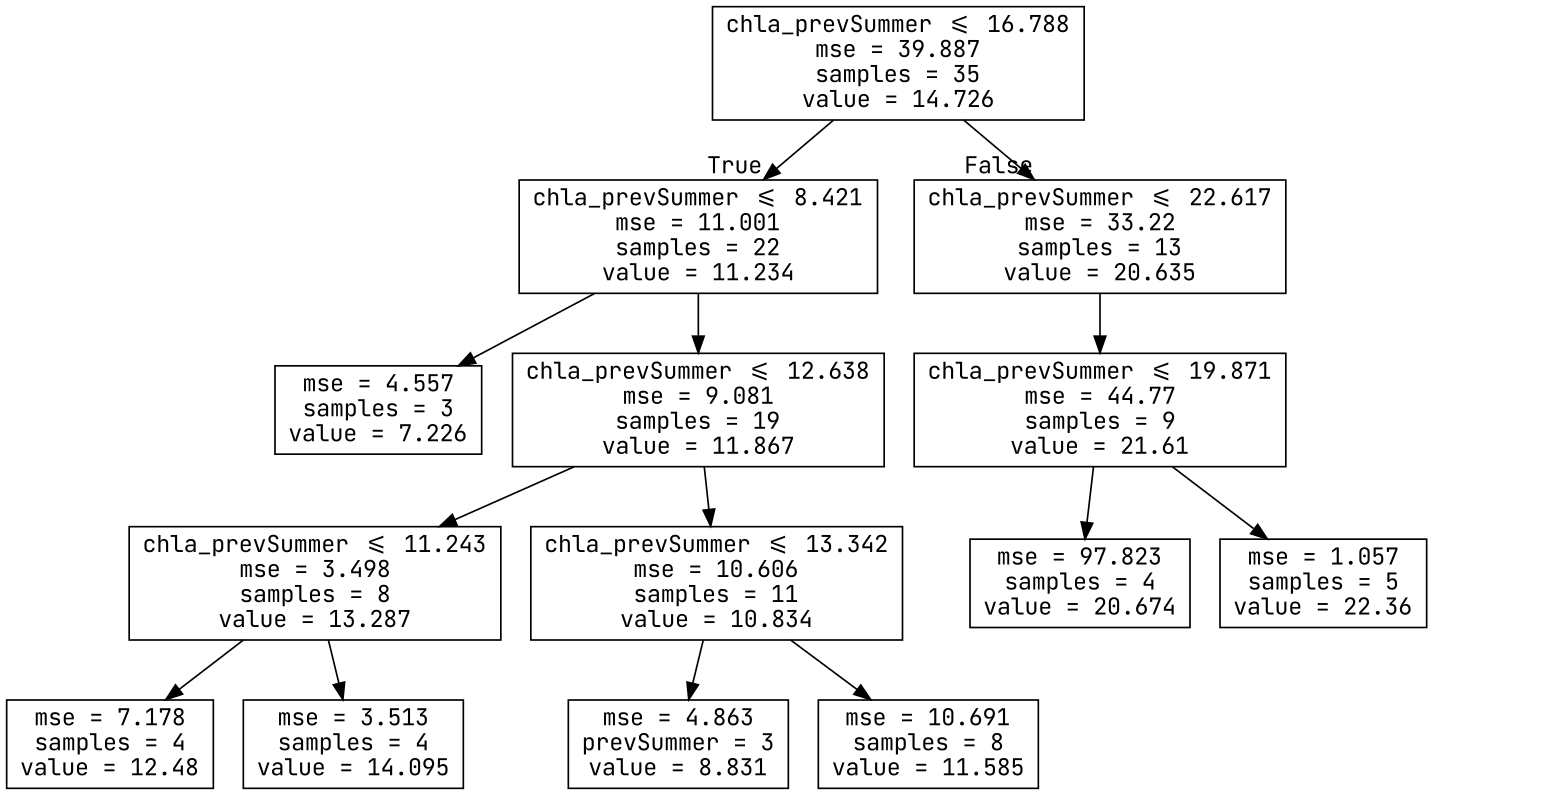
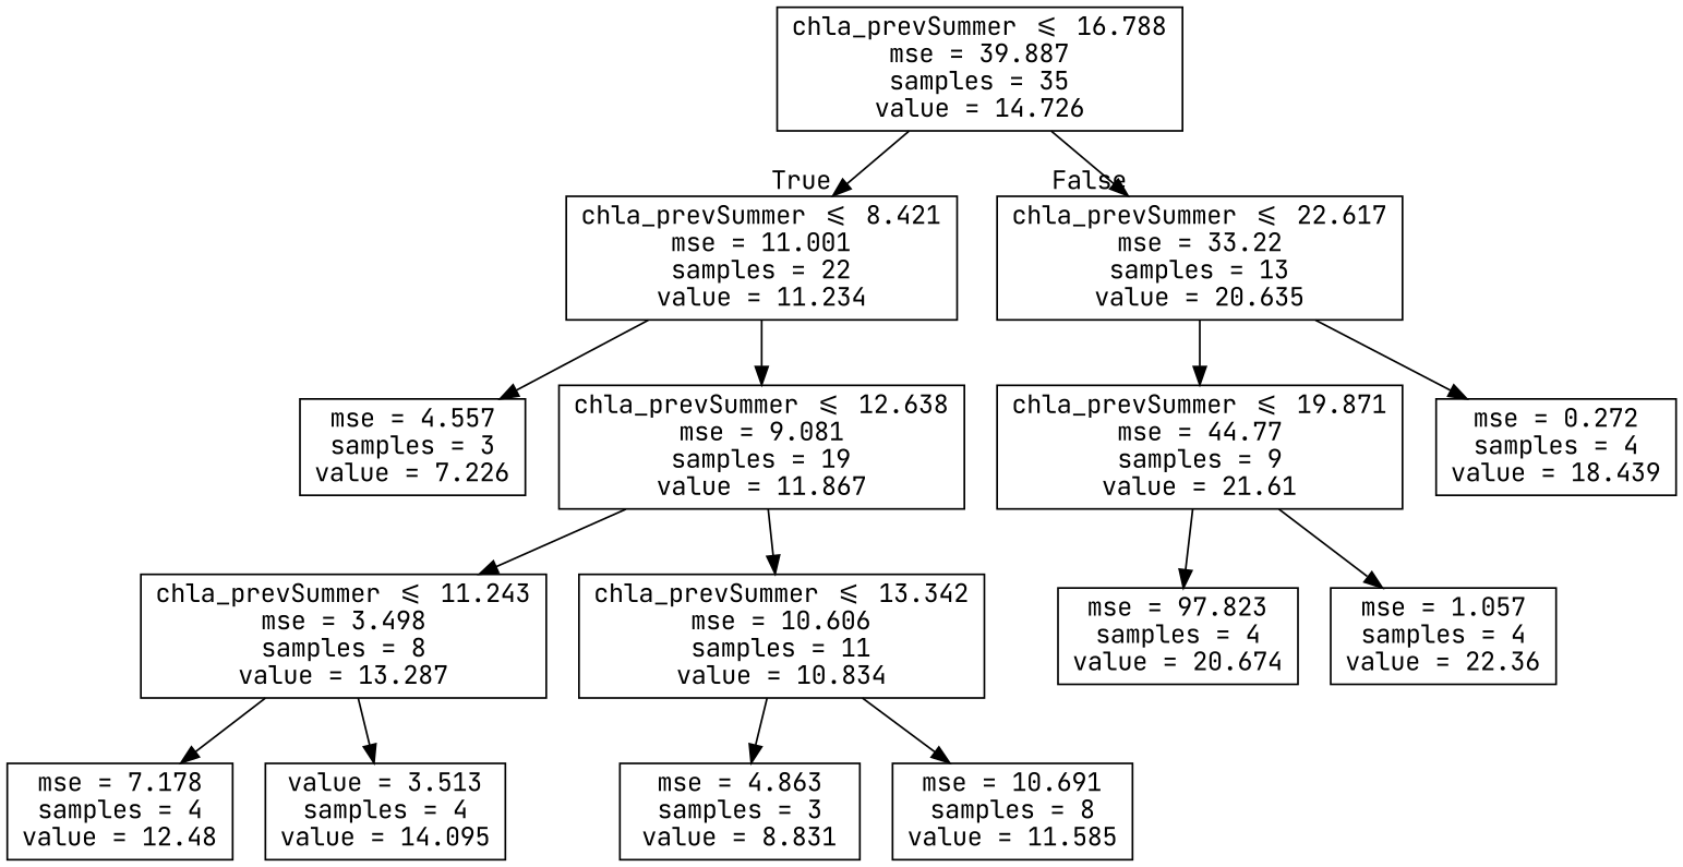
  digraph {
    fontname="JetBrains Mono"
    node [fontname="JetBrains Mono" shape=box]
    edge [fontname="JetBrains Mono"]
    n1 [label="chla_prevSummer <= 16.788\nmse = 39.887\nsamples = 35\nvalue = 14.726"]
    n2 [label="chla_prevSummer <= 8.421\nmse = 11.001\nsamples = 22\nvalue = 11.234"]
    n3 [label="chla_prevSummer <= 22.617\nmse = 33.22\nsamples = 13\nvalue = 20.635"]
    n4 [label="mse = 4.557\nsamples = 3\nvalue = 7.226"]
    n5 [label="chla_prevSummer <= 12.638\nmse = 9.081\nsamples = 19\nvalue = 11.867"]
    n6 [label="chla_prevSummer <= 19.871\nmse = 44.77\nsamples = 9\nvalue = 21.61"]
+   n7 [label="mse = 0.272\nsamples = 4\nvalue = 18.439"]
    n8 [label="chla_prevSummer <= 11.243\nmse = 3.498\nsamples = 8\nvalue = 13.287"]
    n9 [label="chla_prevSummer <= 13.342\nmse = 10.606\nsamples = 11\nvalue = 10.834"]
    n10 [label="mse = 7.178\nsamples = 4\nvalue = 12.48"]
-   n11 [label="mse = 3.513\nsamples = 4\nvalue = 14.095"]
-   n12 [label="mse = 4.863\nprevSummer = 3\nvalue = 8.831"]
+   n11 [label="value = 3.513\nsamples = 4\nvalue = 14.095"]
+   n12 [label="mse = 4.863\nsamples = 3\nvalue = 8.831"]
    n13 [label="mse = 10.691\nsamples = 8\nvalue = 11.585"]
    n14 [label="mse = 97.823\nsamples = 4\nvalue = 20.674"]
-   n15 [label="mse = 1.057\nsamples = 5\nvalue = 22.36"]
+   n15 [label="mse = 1.057\nsamples = 4\nvalue = 22.36"]
    n1 -> n2 [headlabel=True labelangle=45 labeldistance=2.5]
    n1 -> n3 [headlabel=False labelangle=-45 labeldistance=2.5]
    n2 -> n4
    n2 -> n5
    n3 -> n6
+   n3 -> n7
    n5 -> n8
    n5 -> n9
    n6 -> n14
    n6 -> n15
    n8 -> n10
    n8 -> n11
    n9 -> n12
    n9 -> n13
  }
